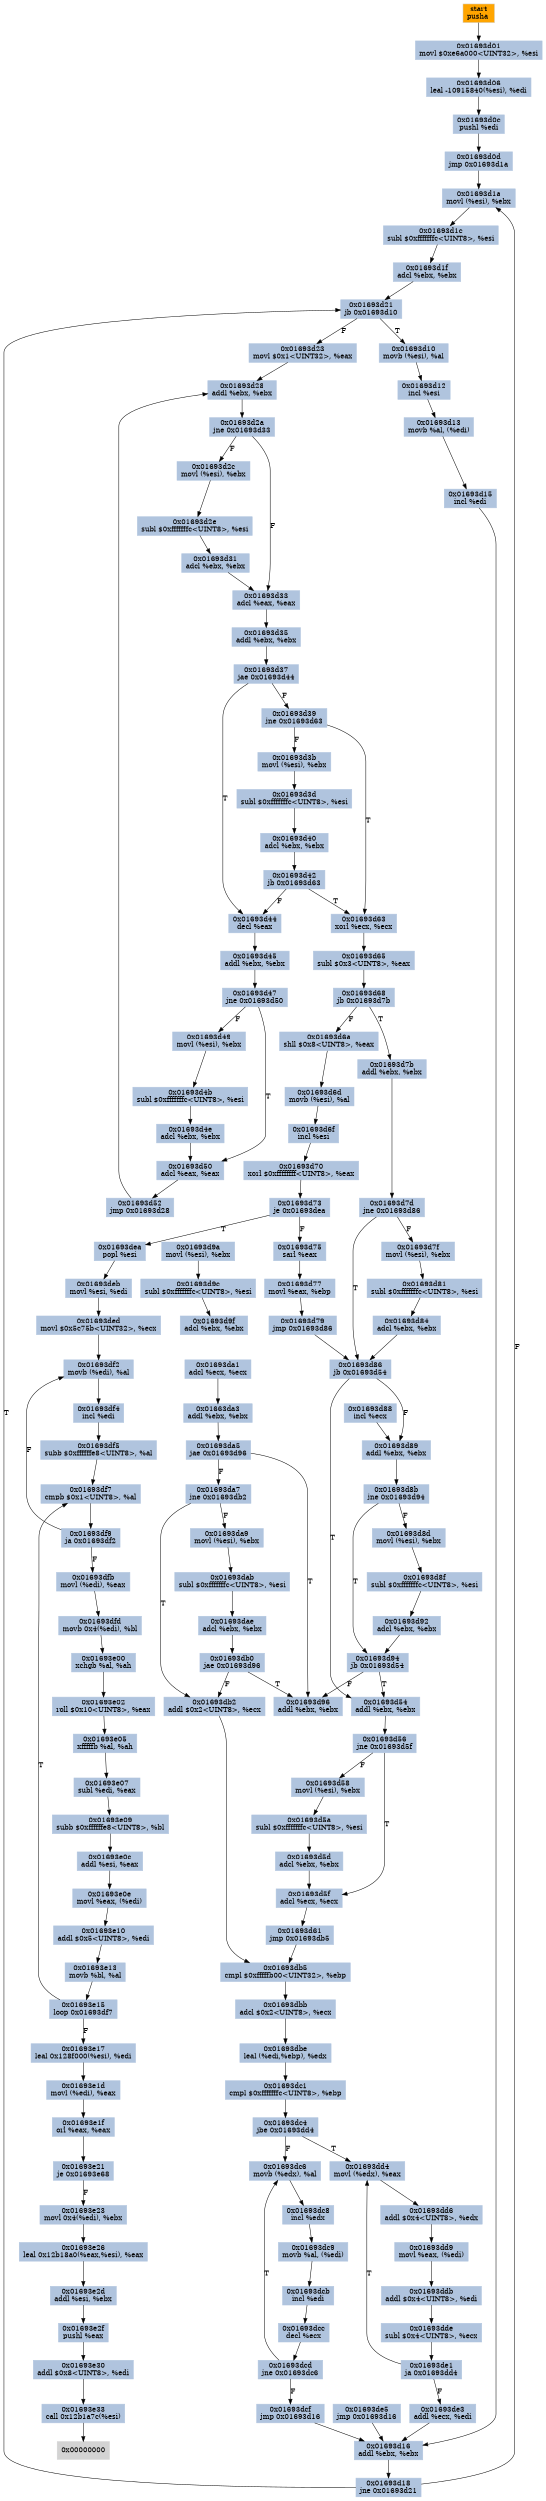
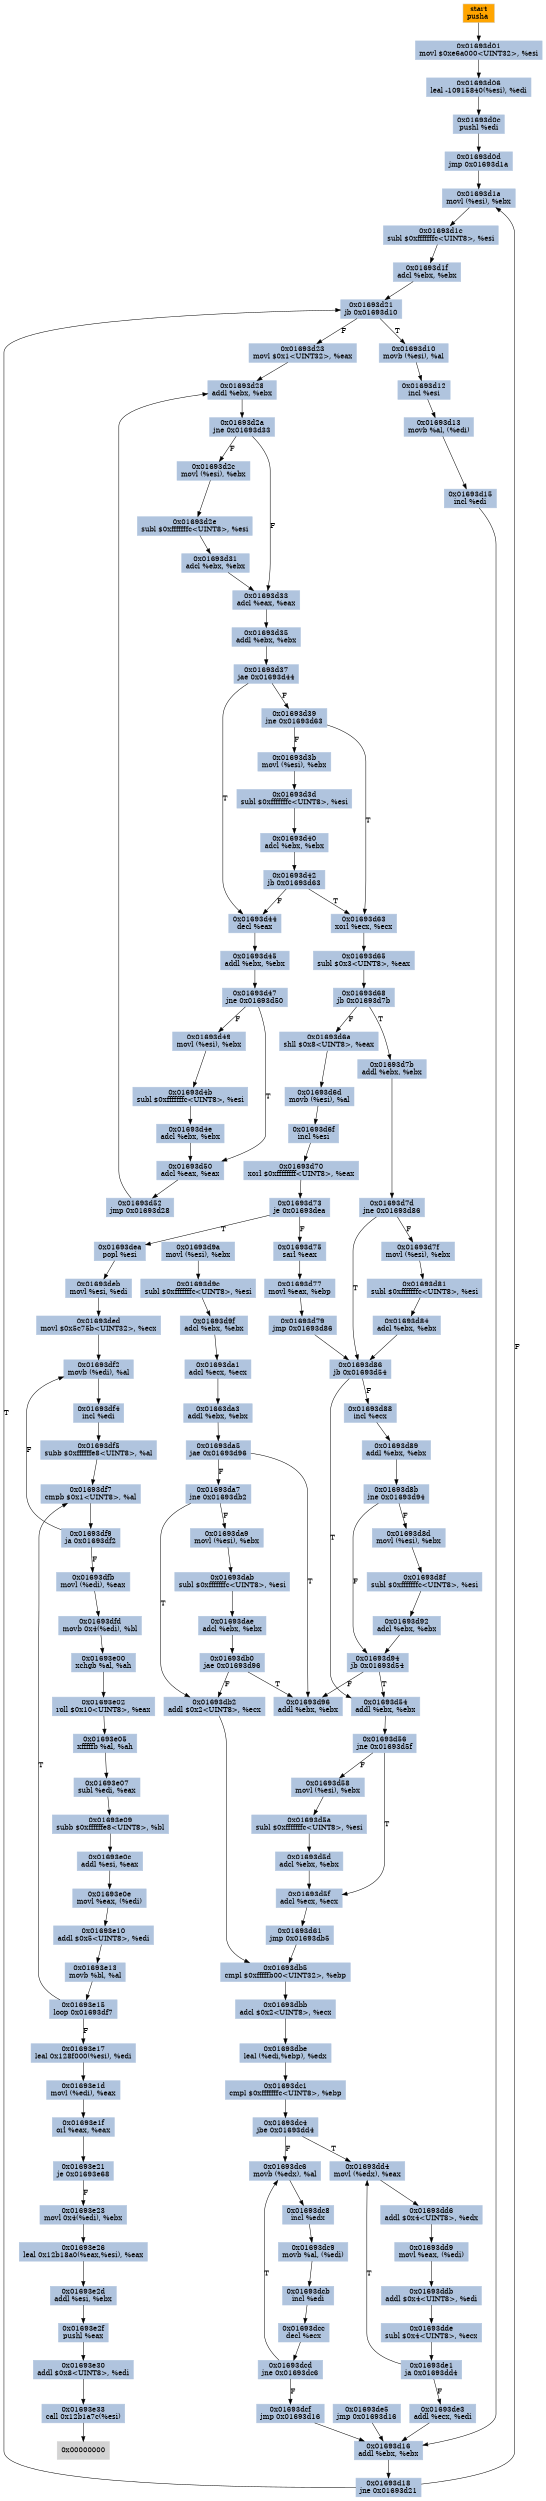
  digraph {
    node [color=lightsteelblue fillcolor=lightsteelblue shape=rectangle style=filled]
    edge [color="#000000"]
    n1 [color=lightgrey fillcolor=orange label="start\npusha "]
    n2 [label="0x01693d01\nmovl $0xe6a000<UINT32>, %esi"]
    n3 [label="0x01693d06\nleal -10915840(%esi), %edi"]
    n4 [label="0x01693d0c\npushl %edi"]
    n5 [label="0x01693d0d\njmp 0x01693d1a"]
    n6 [label="0x01693d1a\nmovl (%esi), %ebx"]
    n7 [label="0x01693d1c\nsubl $0xfffffffc<UINT8>, %esi"]
    n8 [label="0x01693d1f\nadcl %ebx, %ebx"]
    n9 [label="0x01693d21\njb 0x01693d10"]
    n10 [label="0x01693d10\nmovb (%esi), %al"]
    n11 [label="0x01693d23\nmovl $0x1<UINT32>, %eax"]
    n12 [label="0x01693d12\nincl %esi"]
    n13 [label="0x01693d28\naddl %ebx, %ebx"]
    n14 [label="0x01693d13\nmovb %al, (%edi)"]
    n15 [label="0x01693d15\nincl %edi"]
    n16 [label="0x01693d16\naddl %ebx, %ebx"]
    n17 [label="0x01693d18\njne 0x01693d21"]
    n18 [label="0x01693d2a\njne 0x01693d33"]
    n19 [label="0x01693d33\nadcl %eax, %eax"]
    n20 [label="0x01693d2c\nmovl (%esi), %ebx"]
    n21 [label="0x01693d35\naddl %ebx, %ebx"]
    n22 [label="0x01693d2e\nsubl $0xfffffffc<UINT8>, %esi"]
    n23 [label="0x01693d37\njae 0x01693d44"]
    n24 [label="0x01693d39\njne 0x01693d63"]
    n25 [label="0x01693d44\ndecl %eax"]
    n26 [label="0x01693d63\nxorl %ecx, %ecx"]
    n27 [label="0x01693d3b\nmovl (%esi), %ebx"]
    n28 [label="0x01693d45\naddl %ebx, %ebx"]
    n29 [label="0x01693d65\nsubl $0x3<UINT8>, %eax"]
    n30 [label="0x01693d3d\nsubl $0xfffffffc<UINT8>, %esi"]
    n31 [label="0x01693d68\njb 0x01693d7b"]
    n32 [label="0x01693d6a\nshll $0x8<UINT8>, %eax"]
    n33 [label="0x01693d7b\naddl %ebx, %ebx"]
    n34 [label="0x01693d6d\nmovb (%esi), %al"]
    n35 [label="0x01693d7d\njne 0x01693d86"]
    n36 [label="0x01693d6f\nincl %esi"]
    n37 [label="0x01693d70\nxorl $0xffffffff<UINT8>, %eax"]
    n38 [label="0x01693d73\nje 0x01693dea"]
    n39 [label="0x01693d75\nsarl %eax"]
    n40 [label="0x01693dea\npopl %esi"]
    n41 [label="0x01693d77\nmovl %eax, %ebp"]
    n42 [label="0x01693deb\nmovl %esi, %edi"]
    n43 [label="0x01693d79\njmp 0x01693d86"]
    n44 [label="0x01693d86\njb 0x01693d54"]
    n45 [label="0x01693d88\nincl %ecx"]
    n46 [label="0x01693d54\naddl %ebx, %ebx"]
    n47 [label="0x01693d89\naddl %ebx, %ebx"]
    n48 [label="0x01693d56\njne 0x01693d5f"]
    n49 [label="0x01693d8b\njne 0x01693d94"]
    n50 [label="0x01693d94\njb 0x01693d54"]
    n51 [label="0x01693d8d\nmovl (%esi), %ebx"]
    n52 [label="0x01693d96\naddl %ebx, %ebx"]
    n53 [label="0x01693d8f\nsubl $0xfffffffc<UINT8>, %esi"]
    n54 [label="0x01693da1\nadcl %ecx, %ecx"]
    n55 [label="0x01663da3\naddl %ebx, %ebx"]
    n56 [label="0x01693d9a\nmovl (%esi), %ebx"]
    n57 [label="0x01693d9c\nsubl $0xfffffffc<UINT8>, %esi"]
    n58 [label="0x01693da5\njae 0x01693d96"]
    n59 [label="0x01693da7\njne 0x01693db2"]
    n60 [label="0x01693db2\naddl $0x2<UINT8>, %ecx"]
    n61 [label="0x01693da9\nmovl (%esi), %ebx"]
    n62 [label="0x01693db5\ncmpl $0xfffffb00<UINT32>, %ebp"]
    n63 [label="0x01693dab\nsubl $0xfffffffc<UINT8>, %esi"]
    n64 [label="0x01693dbb\nadcl $0x2<UINT8>, %ecx"]
    n65 [label="0x01693dbe\nleal (%edi,%ebp), %edx"]
    n66 [label="0x01693dc1\ncmpl $0xfffffffc<UINT8>, %ebp"]
    n67 [label="0x01693dc4\njbe 0x01693dd4"]
    n68 [label="0x01693dd4\nmovl (%edx), %eax"]
    n69 [label="0x01693dc6\nmovb (%edx), %al"]
    n70 [label="0x01693dd6\naddl $0x4<UINT8>, %edx"]
    n71 [label="0x01693dc8\nincl %edx"]
    n72 [label="0x01693dd9\nmovl %eax, (%edi)"]
    n73 [label="0x01693ddb\naddl $0x4<UINT8>, %edi"]
    n74 [label="0x01693dde\nsubl $0x4<UINT8>, %ecx"]
    n75 [label="0x01693de1\nja 0x01693dd4"]
    n76 [label="0x01693de3\naddl %ecx, %edi"]
    n77 [label="0x01693de5\njmp 0x01693d16"]
    n78 [label="0x01693d5f\nadcl %ecx, %ecx"]
    n79 [label="0x01693d58\nmovl (%esi), %ebx"]
    n80 [label="0x01693d61\njmp 0x01693db5"]
    n81 [label="0x01693d5a\nsubl $0xfffffffc<UINT8>, %esi"]
    n82 [label="0x01693d7f\nmovl (%esi), %ebx"]
    n83 [label="0x01693d81\nsubl $0xfffffffc<UINT8>, %esi"]
    n84 [label="0x01693d31\nadcl %ebx, %ebx"]
    n85 [label="0x01693d92\nadcl %ebx, %ebx"]
    n86 [label="0x01693d9f\nadcl %ebx, %ebx"]
    n87 [label="0x01693d84\nadcl %ebx, %ebx"]
    n88 [label="0x01693d5d\nadcl %ebx, %ebx"]
    n89 [label="0x01693d47\njne 0x01693d50"]
    n90 [label="0x01693d50\nadcl %eax, %eax"]
    n91 [label="0x01693d49\nmovl (%esi), %ebx"]
    n92 [label="0x01693d52\njmp 0x01693d28"]
    n93 [label="0x01693d4b\nsubl $0xfffffffc<UINT8>, %esi"]
    n94 [label="0x01693dc9\nmovb %al, (%edi)"]
    n95 [label="0x01693dcb\nincl %edi"]
    n96 [label="0x01693dcc\ndecl %ecx"]
    n97 [label="0x01693dcd\njne 0x01693dc6"]
    n98 [label="0x01693dcf\njmp 0x01693d16"]
    n99 [label="0x01693dae\nadcl %ebx, %ebx"]
    n100 [label="0x01693db0\njae 0x01693d96"]
    n101 [label="0x01693d40\nadcl %ebx, %ebx"]
    n102 [label="0x01693d42\njb 0x01693d63"]
    n103 [label="0x01693d4e\nadcl %ebx, %ebx"]
    n104 [label="0x01693ded\nmovl $0x5c75b<UINT32>, %ecx"]
    n105 [label="0x01693df2\nmovb (%edi), %al"]
    n106 [label="0x01693df4\nincl %edi"]
    n107 [label="0x01693df5\nsubb $0xffffffe8<UINT8>, %al"]
    n108 [label="0x01693df7\ncmpb $0x1<UINT8>, %al"]
    n109 [label="0x01693df9\nja 0x01693df2"]
    n110 [label="0x01693dfb\nmovl (%edi), %eax"]
    n111 [label="0x01693dfd\nmovb 0x4(%edi), %bl"]
    n112 [label="0x01693e00\nxchgb %al, %ah"]
    n113 [label="0x01693e02\nroll $0x10<UINT8>, %eax"]
    n114 [label="0x01693e05\nxfffffb %al, %ah"]
    n115 [label="0x01693e07\nsubl %edi, %eax"]
    n116 [label="0x01693e09\nsubb $0xffffffe8<UINT8>, %bl"]
    n117 [label="0x01693e0c\naddl %esi, %eax"]
    n118 [label="0x01693e0e\nmovl %eax, (%edi)"]
    n119 [label="0x01693e10\naddl $0x5<UINT8>, %edi"]
    n120 [label="0x01693e13\nmovb %bl, %al"]
    n121 [label="0x01693e15\nloop 0x01693df7"]
    n122 [label="0x01693e17\nleal 0x128f000(%esi), %edi"]
    n123 [label="0x01693e1d\nmovl (%edi), %eax"]
    n124 [label="0x01693e1f\norl %eax, %eax"]
    n125 [label="0x01693e21\nje 0x01693e68"]
    n126 [label="0x01693e23\nmovl 0x4(%edi), %ebx"]
    n127 [label="0x01693e26\nleal 0x12b18a0(%eax,%esi), %eax"]
    n128 [label="0x01693e2d\naddl %esi, %ebx"]
    n129 [label="0x01693e2f\npushl %eax"]
    n130 [label="0x01693e30\naddl $0x8<UINT8>, %edi"]
    n131 [label="0x01693e33\ncall 0x12b1a7c(%esi)"]
    n132 [color=lightgrey fillcolor=lightgrey label="0x00000000"]
    n1 -> n2
    n2 -> n3
    n3 -> n4
    n4 -> n5
    n5 -> n6
    n6 -> n7
    n7 -> n8
    n8 -> n9
    n9 -> n10 [label=T]
    n9 -> n11 [label=F]
    n10 -> n12
    n11 -> n13
    n12 -> n14
    n13 -> n18
    n14 -> n15
    n15 -> n16
    n16 -> n17
    n17 -> n6 [label=F]
    n17 -> n9 [label=T]
    n18 -> n19 [label=F]
    n18 -> n20 [label=F]
    n19 -> n21
    n20 -> n22
    n21 -> n23
    n22 -> n84
    n23 -> n24 [label=F]
    n23 -> n25 [label=T]
    n24 -> n26 [label=T]
    n24 -> n27 [label=F]
    n25 -> n28
    n26 -> n29
    n27 -> n30
    n28 -> n89
    n29 -> n31
    n30 -> n101
    n31 -> n32 [label=F]
    n31 -> n33 [label=T]
    n32 -> n34
    n33 -> n35
    n34 -> n36
    n35 -> n44 [label=T]
    n35 -> n82 [label=F]
    n36 -> n37
    n37 -> n38
    n38 -> n39 [label=F]
    n38 -> n40 [label=T]
    n39 -> n41
    n40 -> n42
    n41 -> n43
    n42 -> n104
    n43 -> n44
-   n44 -> n47 [label=F]
+   n44 -> n45 [label=F]
    n44 -> n46 [label=T]
    n45 -> n47
    n46 -> n48
    n47 -> n49
    n48 -> n78 [label=T]
    n48 -> n79 [label=F]
-   n49 -> n50 [label=T]
+   n49 -> n50 [label=F]
    n49 -> n51 [label=F]
    n50 -> n46 [label=T]
    n50 -> n52 [label=F]
    n51 -> n53
    n53 -> n85
    n54 -> n55
    n55 -> n58
    n56 -> n57
    n57 -> n86
    n58 -> n52 [label=T]
    n58 -> n59 [label=F]
    n59 -> n60 [label=T]
    n59 -> n61 [label=F]
    n60 -> n62
    n61 -> n63
    n62 -> n64
    n63 -> n99
    n64 -> n65
    n65 -> n66
    n66 -> n67
    n67 -> n68 [label=T]
    n67 -> n69 [label=F]
    n68 -> n70
    n69 -> n71
    n70 -> n72
    n71 -> n94
    n72 -> n73
    n73 -> n74
    n74 -> n75
    n75 -> n68 [label=T]
    n75 -> n76 [label=F]
    n76 -> n16
    n77 -> n16
    n78 -> n80
    n79 -> n81
    n80 -> n62
    n81 -> n88
    n82 -> n83
    n83 -> n87
    n84 -> n19
    n85 -> n50
+   n86 -> n54
    n87 -> n44
    n88 -> n78
    n89 -> n90 [label=T]
    n89 -> n91 [label=F]
    n90 -> n92
    n91 -> n93
    n92 -> n13
    n93 -> n103
    n94 -> n95
    n95 -> n96
    n96 -> n97
    n97 -> n69 [label=T]
    n97 -> n98 [label=F]
    n98 -> n16
    n99 -> n100
    n100 -> n52 [label=T]
    n100 -> n60 [label=F]
    n101 -> n102
    n102 -> n25 [label=F]
    n102 -> n26 [label=T]
    n103 -> n90
    n104 -> n105
    n105 -> n106
    n106 -> n107
    n107 -> n108
    n108 -> n109
    n109 -> n105 [label=F]
    n109 -> n110 [label=F]
    n110 -> n111
    n111 -> n112
    n112 -> n113
    n113 -> n114
    n114 -> n115
    n115 -> n116
    n116 -> n117
    n117 -> n118
    n118 -> n119
    n119 -> n120
    n120 -> n121
    n121 -> n108 [label=T]
    n121 -> n122 [label=F]
    n122 -> n123
    n123 -> n124
    n124 -> n125
    n125 -> n126 [label=F]
    n126 -> n127
    n127 -> n128
    n128 -> n129
    n129 -> n130
    n130 -> n131
    n131 -> n132
  }
